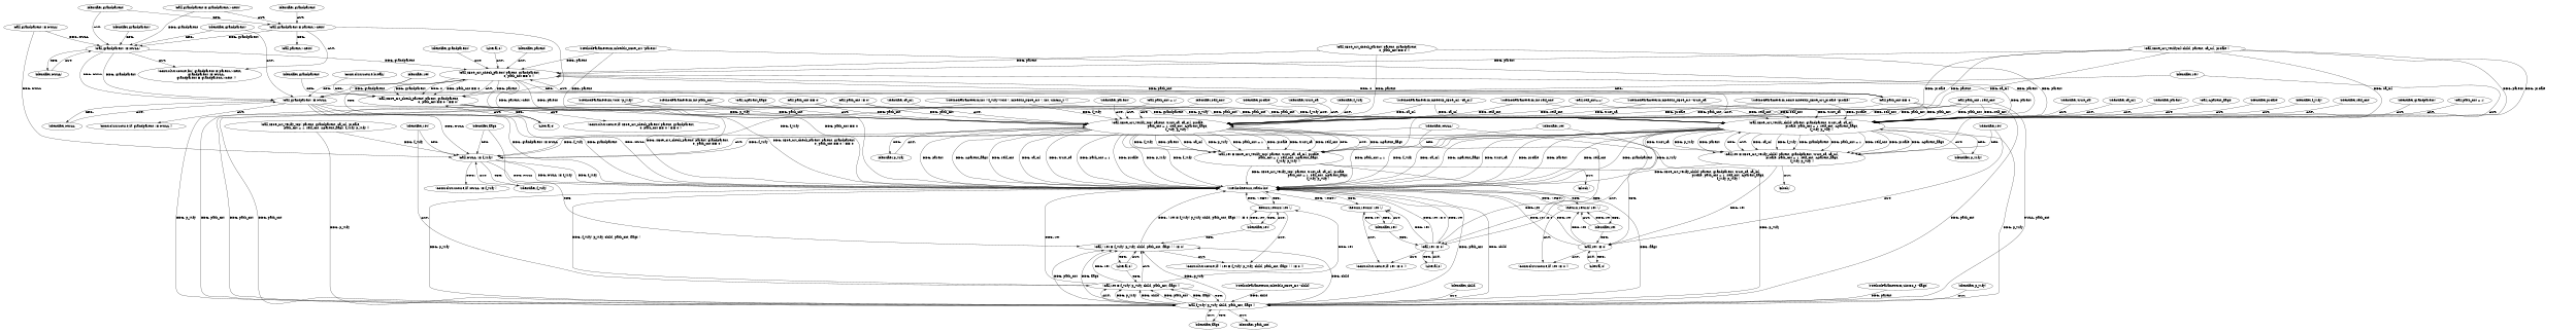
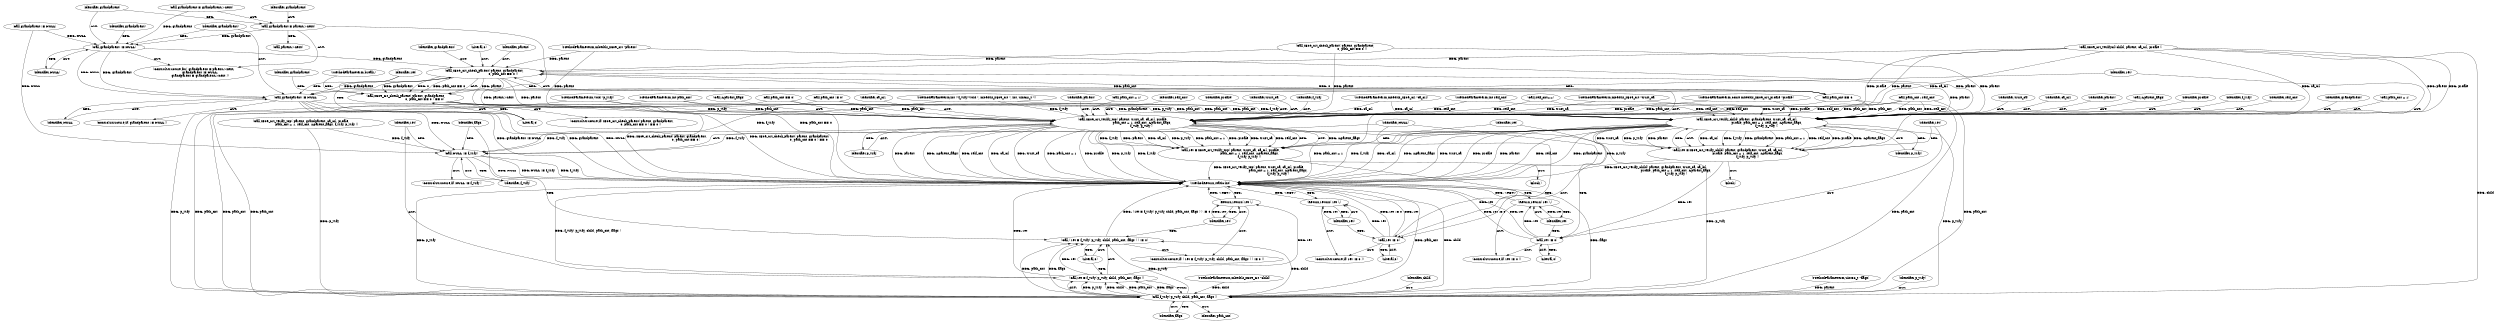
  digraph {
    n1 [label="(Call,grandparent = parent->next)"]
    n2 [label="(Call,grandparent != NULL)"]
    n3 [label="(ControlStructure,for( grandparent = parent->next;\n             grandparent != NULL;\n             grandparent = grandparent->next ))"]
    n4 [label="(Call,parent->next)"]
    n5 [label="(MethodReturn,static int)"]
    n6 [label="(Call,x509_crt_check_parent( parent, grandparent,\n                                       0, path_cnt == 0 ))"]
    n7 [label="(Call,grandparent != NULL)"]
    n8 [label="(Identifier,NULL)"]
    n9 [label="(Return,return( ret );)"]
    n10 [label="(Return,return( ret );)"]
    n11 [label="(Return,return( ret );)"]
    n12 [label="(Call,x509_crt_check_parent( parent, grandparent,\n                                       0, path_cnt == 0 ) == 0)"]
    n13 [label="(Call,x509_crt_verify_child( parent, grandparent, trust_ca, ca_crl,\n                                         profile, path_cnt + 1, self_cnt, &parent_flags,\n                                         f_vrfy, p_vrfy ))"]
    n14 [label="(Call,x509_crt_verify_top( parent, trust_ca, ca_crl, profile,\n                                       path_cnt + 1, self_cnt, &parent_flags,\n                                       f_vrfy, p_vrfy ))"]
    n15 [label="(Call,path_cnt == 0)"]
    n16 [label="(Call,NULL != f_vrfy)"]
    n17 [label="(Identifier,NULL)"]
    n18 [label="(ControlStructure,if( grandparent != NULL ))"]
    n19 [label="(ControlStructure,if( x509_crt_check_parent( parent, grandparent,\n                                       0, path_cnt == 0 ) == 0 ))"]
    n20 [label="(Literal,0)"]
    n21 [label="(Call,ret = x509_crt_verify_child( parent, grandparent, trust_ca, ca_crl,\n                                         profile, path_cnt + 1, self_cnt, &parent_flags,\n                                         f_vrfy, p_vrfy ))"]
    n22 [label="(Call,f_vrfy( p_vrfy, child, path_cnt, flags ))"]
    n23 [label="(Identifier,p_vrfy)"]
    n24 [label="(Call,ret = x509_crt_verify_top( parent, trust_ca, ca_crl, profile,\n                                       path_cnt + 1, self_cnt, &parent_flags,\n                                       f_vrfy, p_vrfy ))"]
    n25 [label="(Identifier,p_vrfy)"]
    n26 [label="(ControlStructure,if( NULL != f_vrfy ))"]
    n27 [label="(Identifier,f_vrfy)"]
    n28 [label="(Call,ret != 0)"]
    n29 [label="(Block,)"]
    n30 [label="(Call,( ret = f_vrfy( p_vrfy, child, path_cnt, flags ) ) != 0)"]
    n31 [label="(Call,ret = f_vrfy( p_vrfy, child, path_cnt, flags ))"]
    n32 [label="(Identifier,flags)"]
    n33 [label="(Identifier,path_cnt)"]
    n34 [label="(ControlStructure,if( ret != 0 ))"]
    n35 [label="(Literal,0)"]
    n36 [label="(Identifier,ret)"]
    n37 [label="(ControlStructure,if( ( ret = f_vrfy( p_vrfy, child, path_cnt, flags ) ) != 0 ))"]
    n38 [label="(Literal,0)"]
    n39 [label="(Identifier,ret)"]
    n40 [label="(Call,ret != 0)"]
    n41 [label="(Block,)"]
    n42 [label="(Literal,0)"]
    n43 [label="(ControlStructure,if( ret != 0 ))"]
    n44 [label="(Identifier,ret)"]
    n45 [label="(Identifier,f_vrfy)"]
    n46 [label="(MethodParameterIn,mbedtls_x509_crt *child)"]
    n47 [label="(Identifier,grandparent)"]
    n48 [label="(Identifier,grandparent)"]
    n49 [label="(Identifier,ret)"]
    n50 [label="(MethodParameterIn,mbedtls_x509_crl *ca_crl)"]
    n51 [label="(MethodParameterIn,int self_cnt)"]
    n52 [label="(Call,path_cnt != 0)"]
    n53 [label="(Identifier,ca_crl)"]
    n54 [label="(Identifier,ret)"]
-   n55 [label="(ControlStructure,break;)"]
+   n55 [label="(MethodParameterIn,break;)"]
    n56 [label="(Identifier,parent)"]
    n57 [label="(Identifier,flags)"]
    n58 [label="(Identifier,grandparent)"]
    n59 [label="(Identifier,parent)"]
    n60 [label="(Call,&parent_flags)"]
    n61 [label="(Identifier,ret)"]
    n62 [label="(Identifier,child)"]
    n63 [label="(Call,self_cnt++)"]
    n64 [label="(MethodParameterIn,int path_cnt)"]
    n65 [label="(Identifier,profile)"]
    n66 [label="(Call,&parent_flags)"]
    n67 [label="(MethodParameterIn,mbedtls_x509_crt *parent)"]
    n68 [label="(Call,path_cnt == 0)"]
    n69 [label="(Identifier,f_vrfy)"]
    n70 [label="(Identifier,NULL)"]
    n71 [label="(Literal,0)"]
    n72 [label="(Call,grandparent != NULL)"]
    n73 [label="(MethodParameterIn,mbedtls_x509_crt *trust_ca)"]
    n74 [label="(Call,x509_crt_verify_top( parent, grandparent, ca_crl, profile,\n                                path_cnt + 1, self_cnt, &parent_flags, f_vrfy, p_vrfy ))"]
    n75 [label="(Call,x509_crt_check_parent( parent, grandparent,\n                                   0, path_cnt == 0 ))"]
    n76 [label="(MethodParameterIn,int (*f_vrfy)(void *, mbedtls_x509_crt *, int, uint32_t *))"]
    n77 [label="(MethodParameterIn,void *p_vrfy)"]
    n78 [label="(MethodParameterIn,uint32_t *flags)"]
    n79 [label="(Identifier,self_cnt)"]
    n80 [label="(Identifier,grandparent)"]
    n81 [label="(Call,path_cnt + 1)"]
    n82 [label="(Identifier,self_cnt)"]
    n83 [label="(Identifier,parent)"]
    n84 [label="(Call,grandparent = grandparent->next)"]
    n85 [label="(Call,path_cnt - self_cnt)"]
    n86 [label="(Identifier,grandparent)"]
    n87 [label="(MethodParameterIn,const mbedtls_x509_crt_profile *profile)"]
    n88 [label="(Call,path_cnt + 1)"]
    n89 [label="(Identifier,trust_ca)"]
    n90 [label="(Identifier,profile)"]
    n91 [label="(Identifier,ret)"]
    n92 [label="(Identifier,ret)"]
    n93 [label="(Identifier,grandparent)"]
    n94 [label="(Identifier,p_vrfy)"]
    n95 [label="(Identifier,grandparent)"]
    n96 [label="(Identifier,ca_crl)"]
    n97 [label="(Call,x509_crt_verifycrl(child, parent, ca_crl, profile ))"]
    n98 [label="(Identifier,trust_ca)"]
    n1 -> n2 [label="DDG: grandparent"]
    n1 -> n3 [label="AST: "]
    n1 -> n4 [label="CFG: "]
    n1 -> n5 [label="DDG: parent->next"]
    n2 -> n3 [label="AST: "]
    n2 -> n6 [label="DDG: grandparent"]
    n2 -> n7 [label="DDG: grandparent"]
    n2 -> n7 [label="DDG: NULL"]
    n2 -> n8 [label="CFG: "]
    n5 -> n9 [label="CFG: "]
    n5 -> n10 [label="CFG: "]
    n5 -> n11 [label="CFG: "]
    n6 -> n5 [label="DDG: path_cnt == 0"]
    n6 -> n7 [label="DDG: grandparent"]
    n6 -> n12 [label="AST: "]
    n6 -> n12 [label="DDG: parent"]
    n6 -> n12 [label="DDG: grandparent"]
    n6 -> n12 [label="DDG: 0"]
    n6 -> n12 [label="DDG: path_cnt == 0"]
    n6 -> n13 [label="DDG: parent"]
    n6 -> n14 [label="DDG: parent"]
    n6 -> n15 [label="CFG: "]
    n7 -> n5 [label="DDG: NULL"]
    n7 -> n5 [label="DDG: grandparent != NULL"]
    n7 -> n5 [label="DDG: grandparent"]
    n7 -> n13 [label="DDG: grandparent"]
    n7 -> n16 [label="DDG: NULL"]
    n7 -> n17 [label="CFG: "]
    n7 -> n18 [label="AST: "]
    n8 -> n2 [label="AST: "]
    n9 -> n5 [label="DDG: <RET>"]
    n9 -> n34 [label="AST: "]
    n9 -> n36 [label="CFG: "]
    n10 -> n5 [label="DDG: <RET>"]
    n10 -> n37 [label="AST: "]
    n10 -> n39 [label="CFG: "]
    n11 -> n5 [label="DDG: <RET>"]
    n11 -> n43 [label="AST: "]
    n11 -> n44 [label="CFG: "]
    n12 -> n5 [label="DDG: x509_crt_check_parent( parent, grandparent,\n                                       0, path_cnt == 0 )"]
    n12 -> n5 [label="DDG: x509_crt_check_parent( parent, grandparent,\n                                       0, path_cnt == 0 ) == 0"]
    n12 -> n19 [label="AST: "]
    n12 -> n20 [label="CFG: "]
    n13 -> n5 [label="DDG: profile"]
    n13 -> n5 [label="DDG: parent"]
    n13 -> n5 [label="DDG: self_cnt"]
    n13 -> n5 [label="DDG: grandparent"]
    n13 -> n5 [label="DDG: p_vrfy"]
    n13 -> n5 [label="DDG: path_cnt + 1"]
    n13 -> n5 [label="DDG: f_vrfy"]
    n13 -> n5 [label="DDG: ca_crl"]
    n13 -> n5 [label="DDG: &parent_flags"]
    n13 -> n5 [label="DDG: trust_ca"]
    n13 -> n16 [label="DDG: f_vrfy"]
    n13 -> n21 [label="AST: "]
    n13 -> n21 [label="DDG: ca_crl"]
    n13 -> n21 [label="DDG: f_vrfy"]
    n13 -> n21 [label="DDG: grandparent"]
    n13 -> n21 [label="DDG: path_cnt + 1"]
    n13 -> n21 [label="DDG: self_cnt"]
    n13 -> n21 [label="DDG: profile"]
    n13 -> n21 [label="DDG: &parent_flags"]
    n13 -> n21 [label="DDG: trust_ca"]
    n13 -> n21 [label="DDG: p_vrfy"]
    n13 -> n21 [label="DDG: parent"]
    n13 -> n22 [label="DDG: p_vrfy"]
    n13 -> n23 [label="CFG: "]
    n14 -> n5 [label="DDG: self_cnt"]
    n14 -> n5 [label="DDG: ca_crl"]
    n14 -> n5 [label="DDG: trust_ca"]
    n14 -> n5 [label="DDG: path_cnt + 1"]
    n14 -> n5 [label="DDG: profile"]
    n14 -> n5 [label="DDG: p_vrfy"]
    n14 -> n5 [label="DDG: f_vrfy"]
    n14 -> n5 [label="DDG: parent"]
    n14 -> n5 [label="DDG: &parent_flags"]
    n14 -> n16 [label="DDG: f_vrfy"]
    n14 -> n22 [label="DDG: p_vrfy"]
    n14 -> n24 [label="AST: "]
    n14 -> n24 [label="DDG: &parent_flags"]
    n14 -> n24 [label="DDG: f_vrfy"]
    n14 -> n24 [label="DDG: parent"]
    n14 -> n24 [label="DDG: ca_crl"]
    n14 -> n24 [label="DDG: p_vrfy"]
    n14 -> n24 [label="DDG: path_cnt + 1"]
    n14 -> n24 [label="DDG: profile"]
    n14 -> n24 [label="DDG: trust_ca"]
    n14 -> n24 [label="DDG: self_cnt"]
    n14 -> n25 [label="CFG: "]
    n15 -> n6 [label="AST: "]
    n15 -> n6 [label="DDG: path_cnt"]
    n15 -> n6 [label="DDG: 0"]
    n15 -> n13 [label="DDG: path_cnt"]
    n15 -> n14 [label="DDG: path_cnt"]
    n15 -> n22 [label="DDG: path_cnt"]
    n16 -> n5 [label="DDG: f_vrfy"]
    n16 -> n5 [label="DDG: NULL != f_vrfy"]
    n16 -> n5 [label="DDG: NULL"]
-   n16 -> n26 [label="DDG: "]
+   n16 -> n26 [label="AST: "]
    n16 -> n27 [label="CFG: "]
    n17 -> n7 [label="AST: "]
    n20 -> n6 [label="CFG: "]
    n20 -> n12 [label="AST: "]
    n21 -> n5 [label="DDG: x509_crt_verify_child( parent, grandparent, trust_ca, ca_crl,\n                                         profile, path_cnt + 1, self_cnt, &parent_flags,\n                                         f_vrfy, p_vrfy )"]
    n21 -> n13 [label="CFG: "]
    n21 -> n28 [label="DDG: ret"]
    n21 -> n29 [label="AST: "]
    n22 -> n5 [label="DDG: path_cnt"]
    n22 -> n5 [label="DDG: child"]
    n22 -> n5 [label="DDG: flags"]
    n22 -> n5 [label="DDG: p_vrfy"]
    n22 -> n30 [label="DDG: p_vrfy"]
    n22 -> n30 [label="DDG: child"]
    n22 -> n30 [label="DDG: path_cnt"]
    n22 -> n30 [label="DDG: flags"]
    n22 -> n31 [label="AST: "]
    n22 -> n31 [label="DDG: p_vrfy"]
    n22 -> n31 [label="DDG: child"]
    n22 -> n31 [label="DDG: path_cnt"]
    n22 -> n31 [label="DDG: flags"]
    n22 -> n32 [label="CFG: "]
    n22 -> n33 [label="AST: "]
    n23 -> n13 [label="AST: "]
    n24 -> n5 [label="DDG: x509_crt_verify_top( parent, trust_ca, ca_crl, profile,\n                                       path_cnt + 1, self_cnt, &parent_flags,\n                                       f_vrfy, p_vrfy )"]
    n24 -> n14 [label="CFG: "]
    n24 -> n40 [label="DDG: ret"]
    n24 -> n41 [label="AST: "]
    n25 -> n14 [label="AST: "]
    n27 -> n16 [label="AST: "]
    n28 -> n5 [label="DDG: ret != 0"]
    n28 -> n5 [label="DDG: ret"]
    n28 -> n9 [label="DDG: ret"]
    n28 -> n34 [label="AST: "]
    n28 -> n35 [label="CFG: "]
    n30 -> n5 [label="DDG: ( ret = f_vrfy( p_vrfy, child, path_cnt, flags ) ) != 0"]
    n30 -> n37 [label="AST: "]
    n30 -> n38 [label="CFG: "]
    n31 -> n5 [label="DDG: ret"]
    n31 -> n5 [label="DDG: f_vrfy( p_vrfy, child, path_cnt, flags )"]
    n31 -> n10 [label="DDG: ret"]
-   n31 -> n22 [label="CFG: "]
+   n31 -> n22 [label="NULL: "]
    n31 -> n30 [label="AST: "]
    n31 -> n30 [label="DDG: ret"]
    n32 -> n22 [label="AST: "]
    n35 -> n28 [label="AST: "]
    n36 -> n9 [label="AST: "]
    n36 -> n9 [label="DDG: ret"]
    n36 -> n28 [label="CFG: "]
    n38 -> n30 [label="AST: "]
    n38 -> n31 [label="CFG: "]
    n39 -> n10 [label="AST: "]
    n39 -> n10 [label="DDG: ret"]
    n39 -> n30 [label="CFG: "]
    n40 -> n5 [label="DDG: ret != 0"]
    n40 -> n5 [label="DDG: ret"]
    n40 -> n11 [label="DDG: ret"]
    n40 -> n42 [label="CFG: "]
    n40 -> n43 [label="AST: "]
    n42 -> n40 [label="AST: "]
    n44 -> n11 [label="AST: "]
    n44 -> n11 [label="DDG: ret"]
    n44 -> n40 [label="CFG: "]
    n45 -> n14 [label="AST: "]
    n46 -> n22 [label="DDG: child"]
    n47 -> n6 [label="AST: "]
    n48 -> n2 [label="CFG: "]
    n49 -> n24 [label="CFG: "]
    n49 -> n40 [label="AST: "]
    n50 -> n13 [label="DDG: ca_crl"]
    n50 -> n14 [label="DDG: ca_crl"]
    n51 -> n13 [label="DDG: self_cnt"]
    n51 -> n14 [label="DDG: self_cnt"]
    n52 -> n13 [label="DDG: path_cnt"]
    n52 -> n14 [label="DDG: path_cnt"]
    n52 -> n22 [label="DDG: path_cnt"]
    n53 -> n14 [label="AST: "]
    n54 -> n7 [label="CFG: "]
    n54 -> n24 [label="AST: "]
    n55 -> n12 [label="CFG: "]
    n56 -> n13 [label="AST: "]
    n57 -> n16 [label="CFG: "]
    n57 -> n30 [label="CFG: "]
    n58 -> n12 [label="CFG: "]
    n59 -> n14 [label="AST: "]
    n60 -> n13 [label="AST: "]
    n61 -> n16 [label="CFG: "]
    n61 -> n31 [label="AST: "]
    n62 -> n22 [label="AST: "]
    n63 -> n13 [label="DDG: self_cnt"]
    n63 -> n14 [label="DDG: self_cnt"]
    n64 -> n13 [label="DDG: path_cnt"]
    n64 -> n14 [label="DDG: path_cnt"]
    n64 -> n22 [label="DDG: path_cnt"]
    n65 -> n13 [label="AST: "]
    n66 -> n14 [label="AST: "]
    n67 -> n6 [label="DDG: parent"]
    n67 -> n13 [label="DDG: parent"]
    n67 -> n14 [label="DDG: parent"]
    n68 -> n13 [label="DDG: path_cnt"]
    n68 -> n14 [label="DDG: path_cnt"]
    n68 -> n22 [label="DDG: path_cnt"]
    n69 -> n13 [label="AST: "]
    n70 -> n16 [label="AST: "]
    n70 -> n28 [label="CFG: "]
    n70 -> n40 [label="CFG: "]
    n71 -> n6 [label="AST: "]
    n72 -> n2 [label="DDG: NULL"]
    n72 -> n16 [label="DDG: NULL"]
    n73 -> n13 [label="DDG: trust_ca"]
    n73 -> n14 [label="DDG: trust_ca"]
    n74 -> n16 [label="DDG: f_vrfy"]
    n74 -> n22 [label="DDG: p_vrfy"]
    n75 -> n6 [label="DDG: parent"]
    n75 -> n13 [label="DDG: parent"]
    n75 -> n14 [label="DDG: parent"]
    n76 -> n13 [label="DDG: f_vrfy"]
    n76 -> n14 [label="DDG: f_vrfy"]
    n76 -> n16 [label="DDG: f_vrfy"]
    n77 -> n13 [label="DDG: p_vrfy"]
    n77 -> n14 [label="DDG: p_vrfy"]
    n77 -> n22 [label="DDG: p_vrfy"]
    n78 -> n22 [label="DDG: parent"]
    n79 -> n13 [label="AST: "]
    n80 -> n13 [label="AST: "]
    n81 -> n14 [label="AST: "]
    n82 -> n14 [label="AST: "]
    n83 -> n6 [label="AST: "]
    n84 -> n1 [label="AST: "]
    n84 -> n2 [label="DDG: grandparent"]
    n85 -> n13 [label="DDG: self_cnt"]
    n85 -> n13 [label="DDG: path_cnt"]
    n85 -> n14 [label="DDG: path_cnt"]
    n85 -> n14 [label="DDG: self_cnt"]
-   n85 -> n22 [label="NULL: path_cnt"]
+   n85 -> n22 [label="DDG: path_cnt"]
    n86 -> n1 [label="CFG: "]
    n86 -> n2 [label="AST: "]
    n87 -> n13 [label="DDG: profile"]
    n87 -> n14 [label="DDG: profile"]
    n88 -> n13 [label="AST: "]
    n89 -> n13 [label="AST: "]
    n90 -> n14 [label="AST: "]
    n91 -> n21 [label="CFG: "]
    n91 -> n28 [label="AST: "]
    n92 -> n7 [label="CFG: "]
    n92 -> n21 [label="AST: "]
    n93 -> n2 [label="CFG: "]
    n93 -> n7 [label="AST: "]
    n94 -> n22 [label="AST: "]
    n95 -> n1 [label="AST: "]
    n96 -> n13 [label="AST: "]
    n97 -> n6 [label="DDG: parent"]
    n97 -> n13 [label="DDG: parent"]
    n97 -> n13 [label="DDG: ca_crl"]
    n97 -> n13 [label="DDG: profile"]
    n97 -> n14 [label="DDG: parent"]
    n97 -> n14 [label="DDG: ca_crl"]
    n97 -> n14 [label="DDG: profile"]
+   n97 -> n22 [label="DDG: child"]
    n98 -> n14 [label="AST: "]
  }
